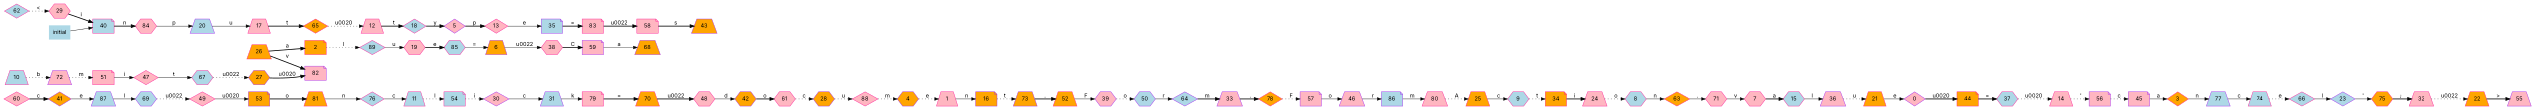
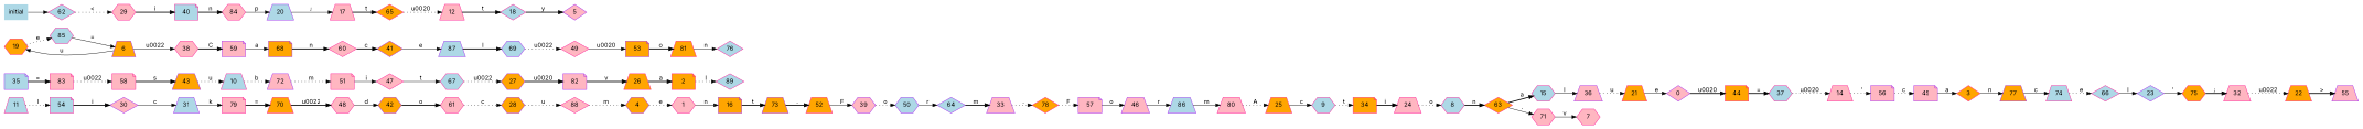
  digraph {
    fontname=Inter
    rankdir=LR
    node [color=deeppink fillcolor=lightpink fontname=Inter shape=trapezium style=filled]
    edge [fontname=Inter style=solid]
    0 [color=purple shape=diamond]
    44 [fillcolor=orange shape=note]
    37 [fillcolor=lightblue shape=hexagon]
    14
    16 [color=purple fillcolor=orange shape=note]
-   1
+   1 [shape=hexagon]
    73 [color=purple fillcolor=orange]
    52 [fillcolor=orange]
    2 [fillcolor=orange shape=note]
    89 [fillcolor=lightblue shape=diamond]
-   19 [shape=hexagon]
+   19 [fillcolor=orange shape=hexagon]
    85 [fillcolor=lightblue shape=hexagon]
    3 [fillcolor=orange shape=diamond]
-   77 [color=purple fillcolor=lightblue]
+   77 [color=purple fillcolor=orange]
    74 [fillcolor=lightblue]
    66 [fillcolor=lightblue shape=diamond]
    4 [color=purple fillcolor=orange shape=hexagon]
    5 [color=purple shape=diamond]
-   13 [shape=diamond]
    35 [color=purple fillcolor=lightblue shape=note]
    83 [shape=note]
    6 [color=purple fillcolor=orange]
    38 [shape=hexagon]
    59 [color=purple shape=note]
-   68 [color=purple fillcolor=orange]
+   68 [color=purple fillcolor=orange shape=note]
    7 [shape=hexagon]
    15 [fillcolor=lightblue shape=hexagon]
    36 [color=purple]
    21 [fillcolor=orange]
    8 [fillcolor=lightblue shape=hexagon]
    63 [fillcolor=orange shape=diamond]
    71 [shape=hexagon]
    9 [fillcolor=lightblue shape=hexagon]
    34 [fillcolor=orange shape=note]
    24
    10 [fillcolor=lightblue]
    72 [color=purple]
    51 [shape=note]
    47 [shape=diamond]
    11 [fillcolor=lightblue]
    54 [fillcolor=lightblue shape=note]
    30 [color=purple shape=diamond]
    31 [color=purple fillcolor=lightblue]
    18 [fillcolor=lightblue shape=diamond]
    12
    58 [shape=note]
    56 [color=purple shape=note]
    45 [color=purple shape=note]
    39 [color=purple shape=hexagon]
    65 [fillcolor=orange shape=diamond]
    17
    20 [color=purple fillcolor=lightblue]
    22 [fillcolor=orange]
    55 [color=purple]
    23 [color=purple fillcolor=lightblue shape=diamond]
    75 [fillcolor=orange shape=hexagon]
    32
    25 [fillcolor=orange]
    26 [fillcolor=orange]
    27 [color=purple fillcolor=orange shape=hexagon]
    82 [color=purple shape=note]
    28 [color=purple fillcolor=orange shape=hexagon]
    88 [shape=diamond]
    29 [shape=hexagon]
    40 [fillcolor=lightblue shape=note]
    84 [shape=hexagon]
    79 [shape=note]
    70 [fillcolor=orange]
    48 [shape=hexagon]
    33 [color=purple]
    78 [fillcolor=orange shape=diamond]
    57 [color=purple shape=note]
    46 [color=purple]
    43 [color=purple fillcolor=orange]
    60 [shape=diamond]
    50 [color=purple fillcolor=lightblue shape=hexagon]
    64 [color=purple fillcolor=lightblue shape=diamond]
    41 [color=purple fillcolor=orange shape=diamond]
    87 [color=purple fillcolor=lightblue]
    69 [color=purple fillcolor=lightblue shape=hexagon]
    49 [shape=diamond]
    42 [color=purple fillcolor=orange shape=hexagon]
    61 [shape=hexagon]
-   86 [color=purple fillcolor=lightblue shape=note]
+   86 [color=purple fillcolor=lightblue]
    80
    67 [fillcolor=lightblue shape=hexagon]
    53 [color=purple fillcolor=orange shape=note]
    81 [fillcolor=orange]
    76 [fillcolor=lightblue shape=diamond]
    62 [fillcolor=lightblue shape=diamond]
    initial [fillcolor=lightblue shape=plaintext]
    0 -> 44 [label="\u0020" style=bold]
    44 -> 37 [label="=" style=bold]
    37 -> 14 [label="\u0020" style=dotted]
    14 -> 56 [label="'" style=dotted]
-   16 -> 73 [label=t style=dotted]
+   16 -> 73 [label=t style=bold]
    1 -> 16 [label=n]
    73 -> 52 [label="." style=bold]
    52 -> 39 [label=F]
    2 -> 89 [label=l style=dotted]
-   89 -> 19 [label=u]
-   19 -> 85 [label=e style=bold]
+   6 -> 19 [label=u]
+   19 -> 85 [label=e style=dotted]
    85 -> 6 [label="="]
    3 -> 77 [label=n]
    77 -> 74 [label=c]
    74 -> 66 [label=e style=dotted]
    66 -> 23 [label=l]
    4 -> 1 [label=e style=dotted]
-   5 -> 13 [label=p style=bold]
-   13 -> 35 [label=e]
    35 -> 83 [label="=" style=bold]
-   83 -> 58 [label="\u0022" style=bold]
+   83 -> 58 [label="\u0022" style=dotted]
    6 -> 38 [label="\u0022"]
    38 -> 59 [label=C style=bold]
    59 -> 68 [label=a]
-   7 -> 15 [label=a style=bold]
+   68 -> 60 [label=n style=bold]
+   63 -> 15 [label=a style=bold]
    15 -> 36 [label=l]
    36 -> 21 [label=u style=dotted]
    21 -> 0 [label=e]
-   8 -> 63 [label=n]
+   8 -> 63 [label=n style=bold]
    63 -> 71 [label="."]
    71 -> 7 [label=v]
    9 -> 34 [label=t style=dotted]
    34 -> 24 [label=i style=bold]
    24 -> 8 [label=o style=dotted]
    10 -> 72 [label=b style=dotted]
    72 -> 51 [label=m style=dotted]
    51 -> 47 [label=i]
    47 -> 67 [label=t]
    11 -> 54 [label=l style=dotted]
-   54 -> 30 [label=i style=dotted]
+   54 -> 30 [label=i style=bold]
    30 -> 31 [label=c]
    31 -> 79 [label=k]
    18 -> 5 [label=y style=bold]
    12 -> 18 [label=t style=bold]
    58 -> 43 [label=s style=bold]
    56 -> 45 [label=c style=dotted]
    45 -> 3 [label=a]
    39 -> 50 [label=o style=dotted]
    65 -> 12 [label="\u0020" style=dotted]
    17 -> 65 [label=t style=bold]
-   20 -> 17 [label=u]
+   20 -> 17 [label=";"]
    22 -> 55 [label=">" style=bold]
    23 -> 75 [label="'"]
    75 -> 32 [label=";" style=bold]
    32 -> 22 [label="\u0022" style=dotted]
    25 -> 9 [label=c]
    26 -> 2 [label=a style=bold]
    27 -> 82 [label="\u0020" style=bold]
-   26 -> 82 [label=v style=bold]
+   82 -> 26 [label=v style=bold]
    28 -> 88 [label=u style=dotted]
    88 -> 4 [label=m style=dotted]
    29 -> 40 [label=i style=bold]
    40 -> 84 [label=n style=bold]
    84 -> 20 [label=p]
    79 -> 70 [label="=" style=bold]
    70 -> 48 [label="\u0022" style=bold]
    48 -> 42 [label=d]
-   33 -> 78 [label="." style=bold]
+   33 -> 78 [label="." style=dotted]
    78 -> 57 [label=F style=dotted]
    57 -> 46 [label=o]
    46 -> 86 [label=r]
+   43 -> 10 [label=u style=dotted]
    60 -> 41 [label=c style=bold]
    50 -> 64 [label=r]
    64 -> 33 [label=m style=bold]
    41 -> 87 [label=e]
-   87 -> 69 [label=l]
+   87 -> 69 [label=l style=bold]
    69 -> 49 [label="\u0022" style=dotted]
    49 -> 53 [label="\u0020"]
    42 -> 61 [label=o style=bold]
    61 -> 28 [label=c style=dotted]
    86 -> 80 [label=m]
    80 -> 25 [label=A style=dotted]
    67 -> 27 [label="\u0022" style=dotted]
    53 -> 81 [label=o style=bold]
    81 -> 76 [label=n]
-   76 -> 11 [label=c]
    62 -> 29 [label="<" style=dotted]
-   initial -> 40
+   initial -> 62
  }
